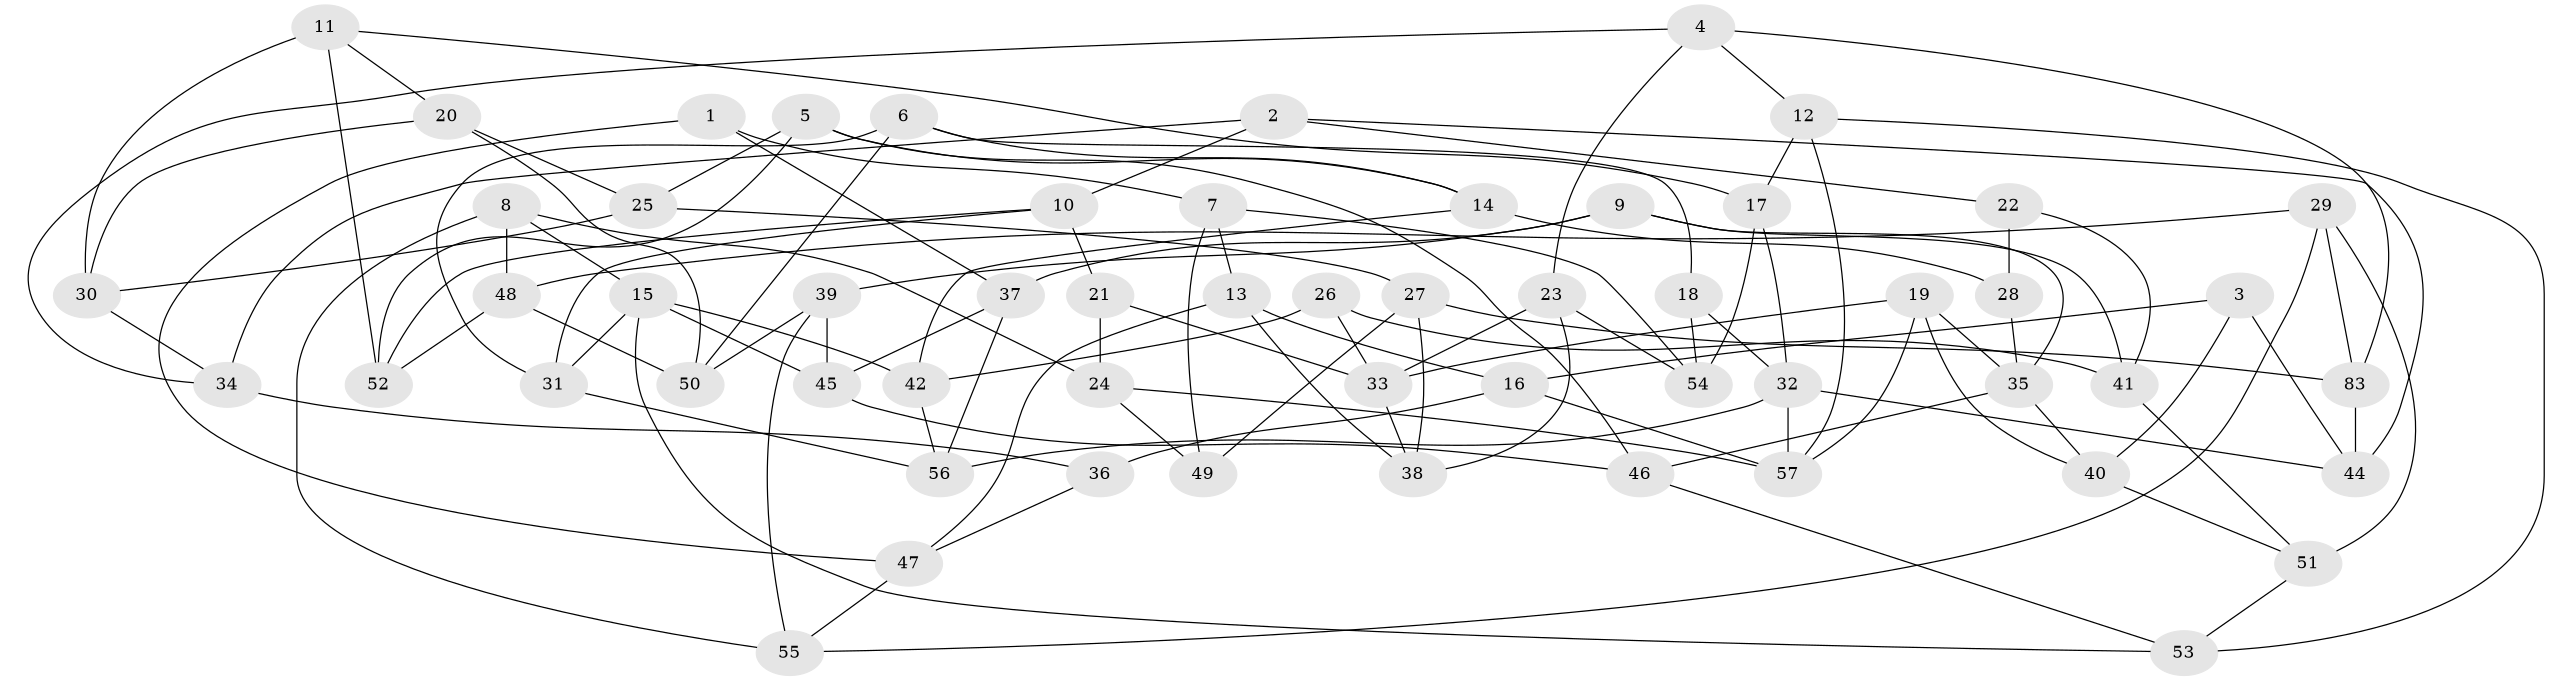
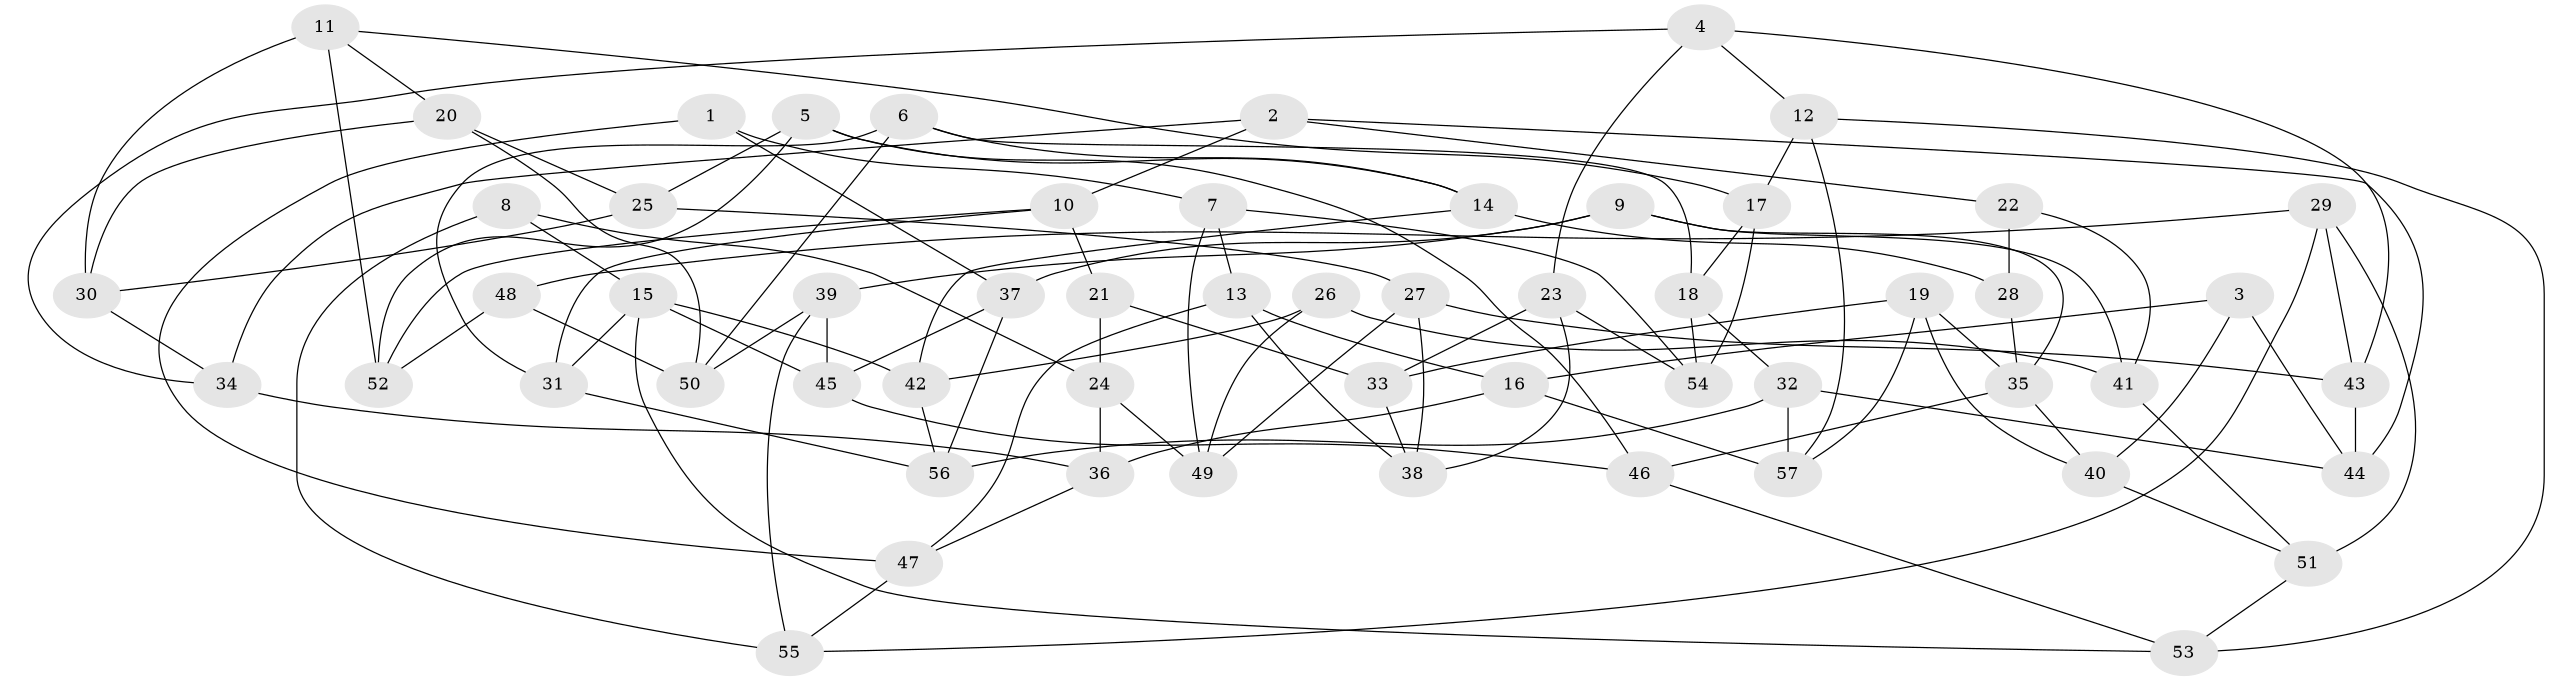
  graph {
    node [color=gray90 style=filled]
    1
    7
    37
    47
    13
    49
    54
    45
    56
    46
    55
    2
    10
    22
    34
    44
    52
    31
    21
    41
    28
    36
    3
    16
    40
    57
    51
    4
    12
    23
-   43 [label=83]
+   43
    17
    53
    38
    33
    5
    14
    25
    42
    30
    27
    6
    18
    50
    32
    8
    15
    24
    48
    9
    35
    39
    11
    20
    19
    26
    29
    1 -- 7
    1 -- 37
    1 -- 47
    7 -- 13
    7 -- 49
    7 -- 54
    37 -- 45
    37 -- 56
    47 -- 55
    13 -- 47
    13 -- 16
    13 -- 38
    45 -- 46
    46 -- 53
    2 -- 10
    2 -- 22
    2 -- 34
    2 -- 44
    10 -- 52
    10 -- 31
    10 -- 21
    22 -- 41
    22 -- 28
    34 -- 36
    31 -- 56
    21 -- 33
    21 -- 24
    41 -- 51
    28 -- 35
    36 -- 47
    3 -- 44
    3 -- 16
    3 -- 40
    16 -- 36
    16 -- 57
    40 -- 51
    51 -- 53
    4 -- 34
    4 -- 12
    4 -- 23
    4 -- 43
    12 -- 57
    12 -- 17
    12 -- 53
    23 -- 54
    23 -- 38
    23 -- 33
    43 -- 44
    17 -- 54
-   17 -- 32
+   17 -- 18
    33 -- 38
    5 -- 46
    5 -- 52
    5 -- 14
    5 -- 25
    14 -- 28
    14 -- 42
    25 -- 30
    25 -- 27
    42 -- 56
    30 -- 34
    27 -- 49
    27 -- 43
    27 -- 38
    6 -- 31
    6 -- 14
    6 -- 18
    6 -- 50
    18 -- 54
    18 -- 32
    32 -- 56
    32 -- 44
    32 -- 57
    8 -- 55
    8 -- 15
    8 -- 24
-   8 -- 48
    15 -- 45
    15 -- 31
    15 -- 53
    15 -- 42
    24 -- 49
-   24 -- 57
+   24 -- 36
    48 -- 52
    48 -- 50
    9 -- 37
    9 -- 41
    9 -- 35
    9 -- 39
    35 -- 46
    35 -- 40
    39 -- 45
    39 -- 55
    39 -- 50
    11 -- 52
    11 -- 17
    11 -- 30
    11 -- 20
    20 -- 25
    20 -- 30
    20 -- 50
    19 -- 40
    19 -- 57
    19 -- 33
    19 -- 35
-   26 -- 33
+   26 -- 49
    26 -- 41
    26 -- 42
    29 -- 55
    29 -- 51
    29 -- 43
    29 -- 48
  }
